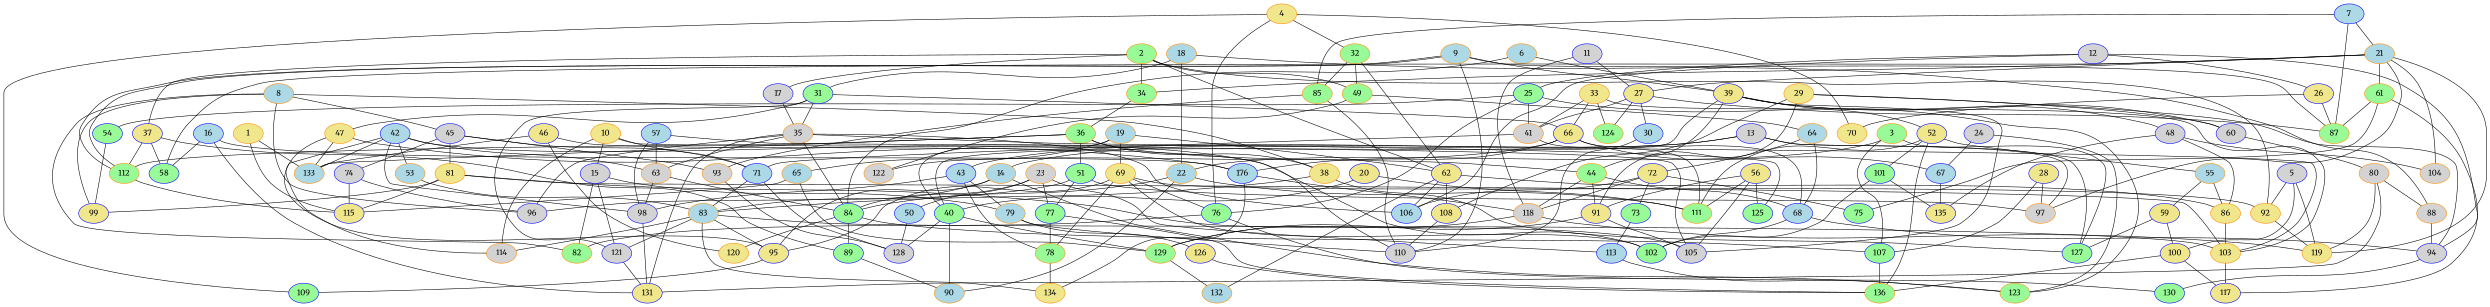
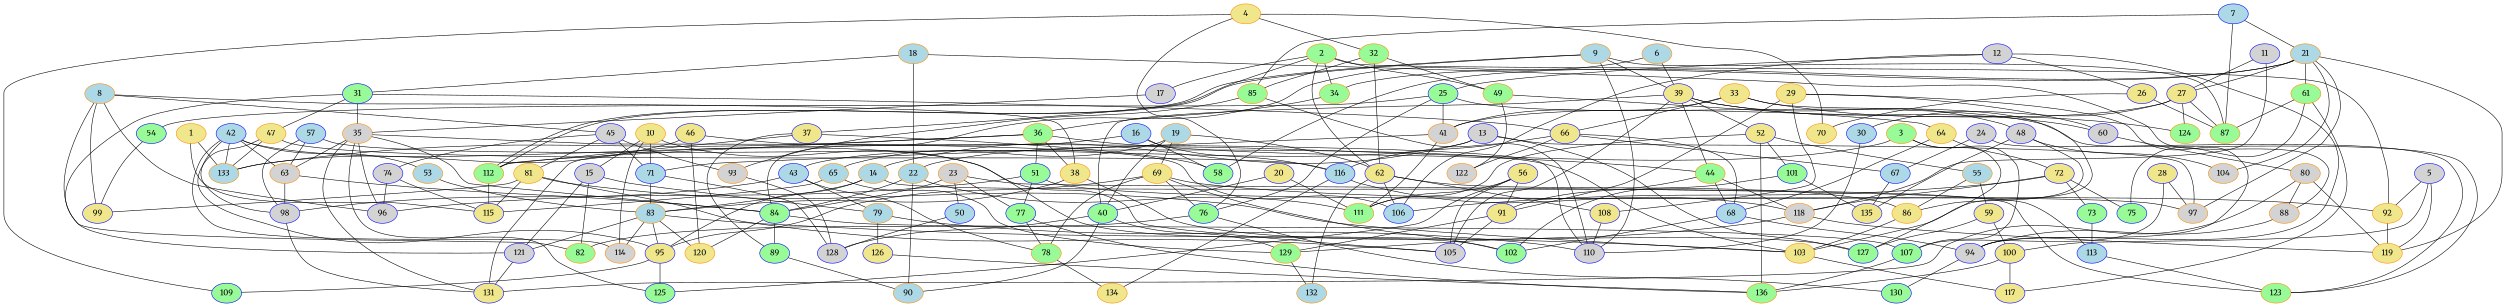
  graph {
    fontname=Merriweather
    node [color=blue fillcolor=khaki fontname=Merriweather style=filled]
    edge [fontname=Merriweather]
    1 [color=darkorange]
    115
    133 [color=darkorange fillcolor=lightblue]
    2 [color=darkorange fillcolor=palegreen]
    17 [fillcolor=lightgrey]
    34 [color=darkorange fillcolor=palegreen]
    37
    49 [color=darkorange fillcolor=palegreen]
    62
    92 [color=darkorange]
    35 [color=darkorange fillcolor=lightgrey]
    36 [color=darkorange fillcolor=palegreen]
    112 [color=darkorange fillcolor=palegreen]
    58 [fillcolor=palegreen]
    89 [fillcolor=palegreen]
-   64 [color=darkorange fillcolor=lightblue]
+   64 [color=darkorange]
    122 [color=darkorange fillcolor=lightgrey]
    106 [fillcolor=lightblue]
    108
    86 [color=darkorange]
    132 [color=darkorange fillcolor=lightblue]
    119 [color=darkorange]
    3 [color=darkorange fillcolor=palegreen]
    22 [color=darkorange fillcolor=lightblue]
    107 [fillcolor=palegreen]
    127 [fillcolor=palegreen]
    84 [fillcolor=palegreen]
    111 [color=darkorange fillcolor=palegreen]
    90 [color=darkorange fillcolor=lightblue]
    136 [color=darkorange fillcolor=palegreen]
    4 [color=darkorange]
    32 [color=darkorange fillcolor=palegreen]
    70 [color=darkorange]
    76 [fillcolor=palegreen]
    109 [fillcolor=palegreen]
    85 [color=darkorange fillcolor=palegreen]
    82 [color=darkorange fillcolor=palegreen]
    130 [fillcolor=palegreen]
    5 [fillcolor=lightgrey]
    100
    117
    6 [color=darkorange fillcolor=lightblue]
    39
    105 [fillcolor=lightgrey]
    40 [fillcolor=palegreen]
    60 [fillcolor=lightgrey]
    44 [color=darkorange fillcolor=palegreen]
    48 [fillcolor=lightgrey]
    52
    120 [color=darkorange]
    7 [fillcolor=lightblue]
    21 [color=darkorange fillcolor=lightblue]
    87 [color=darkorange fillcolor=palegreen]
    27
    97 [color=darkorange fillcolor=lightgrey]
    61 [color=darkorange fillcolor=palegreen]
    104 [color=darkorange fillcolor=lightgrey]
    110 [fillcolor=lightgrey]
    93 [color=darkorange fillcolor=lightgrey]
    8 [color=darkorange fillcolor=lightblue]
    38 [color=darkorange]
    45 [fillcolor=lightgrey]
    96 [fillcolor=lightgrey]
    99
    83 [color=darkorange fillcolor=lightblue]
    71 [fillcolor=lightblue]
    74 [fillcolor=lightgrey]
    81 [color=darkorange]
    9 [color=darkorange fillcolor=lightblue]
    10 [color=darkorange]
    15 [fillcolor=lightgrey]
    114 [color=darkorange fillcolor=lightgrey]
    79 [color=darkorange fillcolor=lightblue]
    121 [fillcolor=lightgrey]
    128 [fillcolor=lightgrey]
    11 [fillcolor=lightgrey]
    118 [color=darkorange fillcolor=lightgrey]
    41 [color=darkorange fillcolor=lightgrey]
    30 [fillcolor=lightblue]
    124 [color=darkorange fillcolor=palegreen]
    129 [color=darkorange fillcolor=palegreen]
    12 [fillcolor=lightgrey]
    25 [fillcolor=palegreen]
    26
    94 [fillcolor=lightgrey]
    123 [color=darkorange fillcolor=palegreen]
    54 [fillcolor=palegreen]
    13 [fillcolor=lightgrey]
    14 [color=darkorange fillcolor=lightblue]
    43 [fillcolor=lightblue]
    95
    98 [fillcolor=lightgrey]
    78 [color=darkorange fillcolor=palegreen]
    103 [color=darkorange]
    134 [color=darkorange]
    125 [fillcolor=palegreen]
    126
    131
    16 [fillcolor=lightblue]
-   116 [fillcolor=lightblue label=176]
+   116 [fillcolor=lightblue]
    63 [color=darkorange fillcolor=lightgrey]
    18 [color=darkorange fillcolor=lightblue]
    31 [fillcolor=palegreen]
    88 [color=darkorange fillcolor=lightgrey]
    47 [color=darkorange]
    66
    19 [color=darkorange fillcolor=lightblue]
    65 [color=darkorange fillcolor=lightblue]
    69 [color=darkorange]
    102 [fillcolor=palegreen]
    20
    75 [fillcolor=palegreen]
    23 [color=darkorange fillcolor=lightgrey]
    50 [fillcolor=lightblue]
    77 [fillcolor=palegreen]
    113 [fillcolor=lightblue]
    24 [fillcolor=lightgrey]
    67 [fillcolor=lightblue]
    135
    28
    29 [color=darkorange]
    91
    80 [color=darkorange fillcolor=lightgrey]
    68 [fillcolor=lightblue]
    33 [color=darkorange]
    51 [fillcolor=palegreen]
    55 [color=darkorange fillcolor=lightblue]
    101 [fillcolor=palegreen]
    42 [fillcolor=lightblue]
    53 [color=darkorange fillcolor=lightblue]
    46
    72
    59
    56
    57 [fillcolor=lightblue]
    73 [fillcolor=palegreen]
    1 -- 115
    1 -- 133
    2 -- 17
    2 -- 34
    2 -- 37
    2 -- 49
    2 -- 62
    2 -- 92
    17 -- 35
    34 -- 36
    37 -- 112
    37 -- 58
    37 -- 89
    49 -- 64
    49 -- 122
    62 -- 106
    62 -- 108
    62 -- 86
    62 -- 132
    92 -- 119
    35 -- 106
    35 -- 84
    35 -- 96
    35 -- 125
    35 -- 131
    35 -- 63
    36 -- 133
    36 -- 112
    36 -- 44
    36 -- 38
    36 -- 51
    112 -- 115
    89 -- 90
    64 -- 68
    64 -- 72
    108 -- 110
    86 -- 103
    3 -- 22
    3 -- 107
    3 -- 127
    22 -- 84
    22 -- 111
    22 -- 90
    107 -- 136
    84 -- 89
    84 -- 107
    84 -- 120
    4 -- 32
    4 -- 70
    4 -- 76
    4 -- 109
    32 -- 49
    32 -- 62
    32 -- 85
    76 -- 82
    76 -- 130
    85 -- 110
    85 -- 93
    5 -- 92
    5 -- 119
    5 -- 100
    100 -- 136
    100 -- 117
    6 -- 84
    6 -- 39
    39 -- 105
    39 -- 40
    39 -- 60
    39 -- 44
    39 -- 48
    39 -- 52
    40 -- 90
    40 -- 128
    40 -- 129
    60 -- 80
    44 -- 118
    44 -- 91
    44 -- 68
    48 -- 86
    48 -- 104
    48 -- 135
    52 -- 111
    52 -- 136
    52 -- 55
    52 -- 101
    7 -- 85
    7 -- 21
    7 -- 87
    21 -- 34
    21 -- 58
    21 -- 119
    21 -- 27
    21 -- 97
    21 -- 61
    21 -- 104
    27 -- 87
    27 -- 41
    27 -- 30
    27 -- 124
    61 -- 117
    61 -- 87
    61 -- 75
    93 -- 128
    8 -- 82
    8 -- 38
    8 -- 45
    8 -- 96
    8 -- 99
    38 -- 127
    38 -- 83
    45 -- 93
    45 -- 71
    45 -- 74
    45 -- 81
    83 -- 114
    83 -- 121
    83 -- 95
    83 -- 103
-   83 -- 134
+   83 -- 120
    71 -- 83
    71 -- 128
    74 -- 115
    74 -- 96
    81 -- 115
    81 -- 105
    81 -- 99
    81 -- 103
    9 -- 112
    9 -- 112
    9 -- 39
    9 -- 87
    9 -- 110
    10 -- 105
    10 -- 71
    10 -- 15
    10 -- 114
    15 -- 82
    15 -- 79
    15 -- 121
    79 -- 110
    79 -- 126
    121 -- 131
    11 -- 27
    11 -- 118
    118 -- 119
    118 -- 129
    41 -- 111
    41 -- 71
    30 -- 110
    129 -- 132
    12 -- 106
    12 -- 25
    12 -- 26
    12 -- 94
    25 -- 76
    25 -- 41
    25 -- 123
    25 -- 54
    26 -- 70
    26 -- 87
    94 -- 130
    54 -- 99
    13 -- 127
    13 -- 97
    13 -- 14
    13 -- 43
    14 -- 83
    14 -- 123
    14 -- 95
    43 -- 79
    43 -- 98
    43 -- 78
    95 -- 109
+   95 -- 125
    98 -- 131
    78 -- 134
    103 -- 117
    126 -- 136
    16 -- 58
    16 -- 131
    16 -- 116
    116 -- 118
    116 -- 134
    63 -- 84
    63 -- 98
    18 -- 22
    18 -- 31
    18 -- 88
    31 -- 35
    31 -- 121
    31 -- 47
    31 -- 66
    88 -- 94
    47 -- 133
    47 -- 95
    47 -- 116
    66 -- 122
    66 -- 116
    66 -- 67
    66 -- 68
    19 -- 62
    19 -- 40
    19 -- 65
    19 -- 69
    65 -- 115
    65 -- 129
    69 -- 92
    69 -- 76
    69 -- 95
    69 -- 78
    69 -- 102
    20 -- 111
    20 -- 40
    23 -- 84
    23 -- 50
    23 -- 77
    23 -- 113
    50 -- 128
    77 -- 136
    77 -- 78
    113 -- 123
    24 -- 123
    24 -- 67
    67 -- 135
    28 -- 107
    28 -- 97
    29 -- 108
    29 -- 60
    29 -- 94
    29 -- 91
    91 -- 105
    91 -- 129
    80 -- 119
    80 -- 131
    80 -- 88
    68 -- 94
    68 -- 102
    33 -- 41
    33 -- 124
    33 -- 103
    33 -- 66
    51 -- 97
    51 -- 96
    51 -- 77
    55 -- 86
    55 -- 59
    101 -- 102
    101 -- 135
    42 -- 133
    42 -- 114
    42 -- 98
    42 -- 63
    42 -- 102
    42 -- 53
    53 -- 83
    46 -- 133
    46 -- 120
    46 -- 110
    72 -- 106
    72 -- 118
    72 -- 75
    72 -- 73
    59 -- 127
    59 -- 100
    56 -- 111
    56 -- 105
    56 -- 125
    56 -- 91
    57 -- 98
    57 -- 103
    57 -- 63
    73 -- 113
  }
